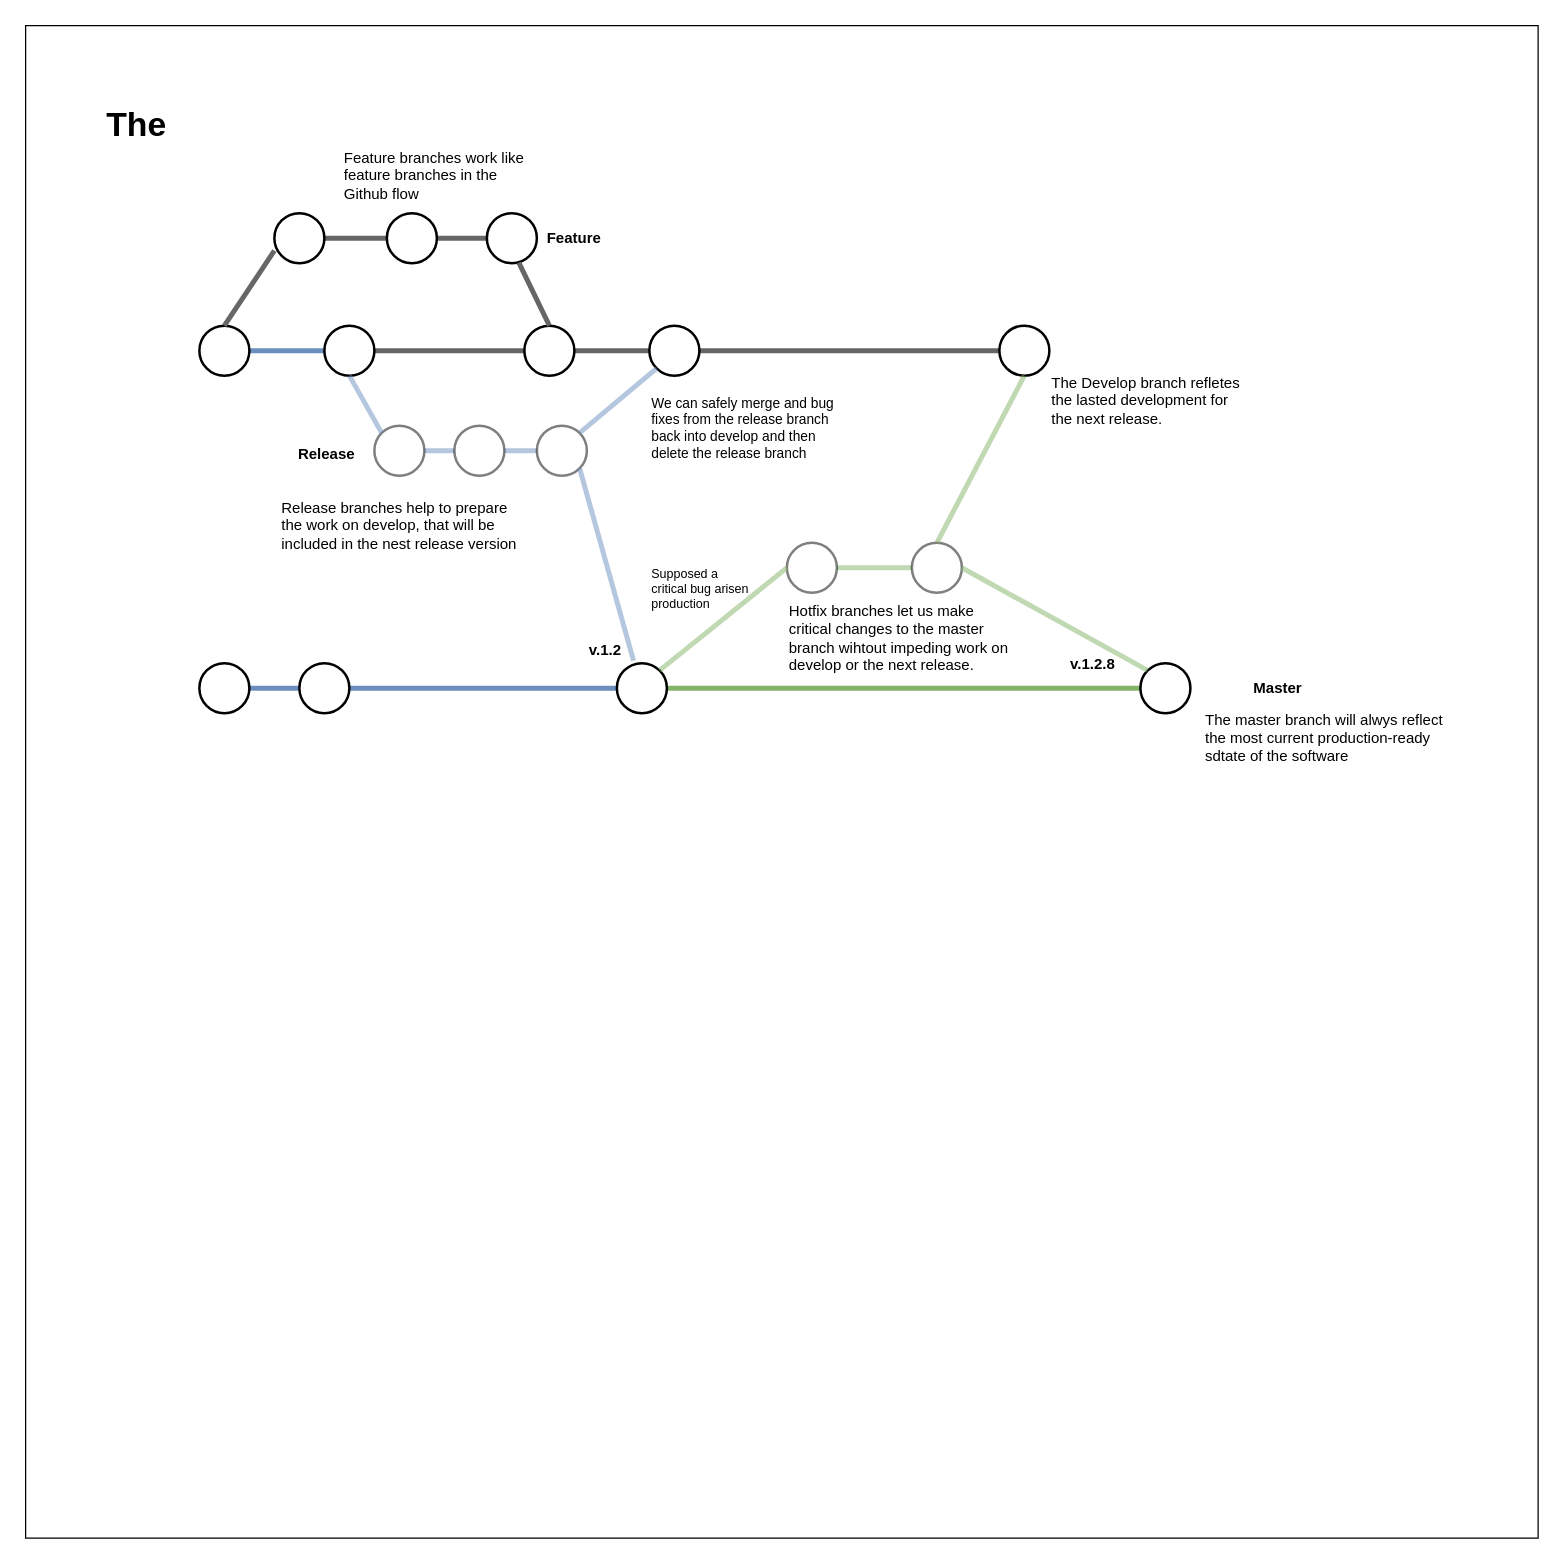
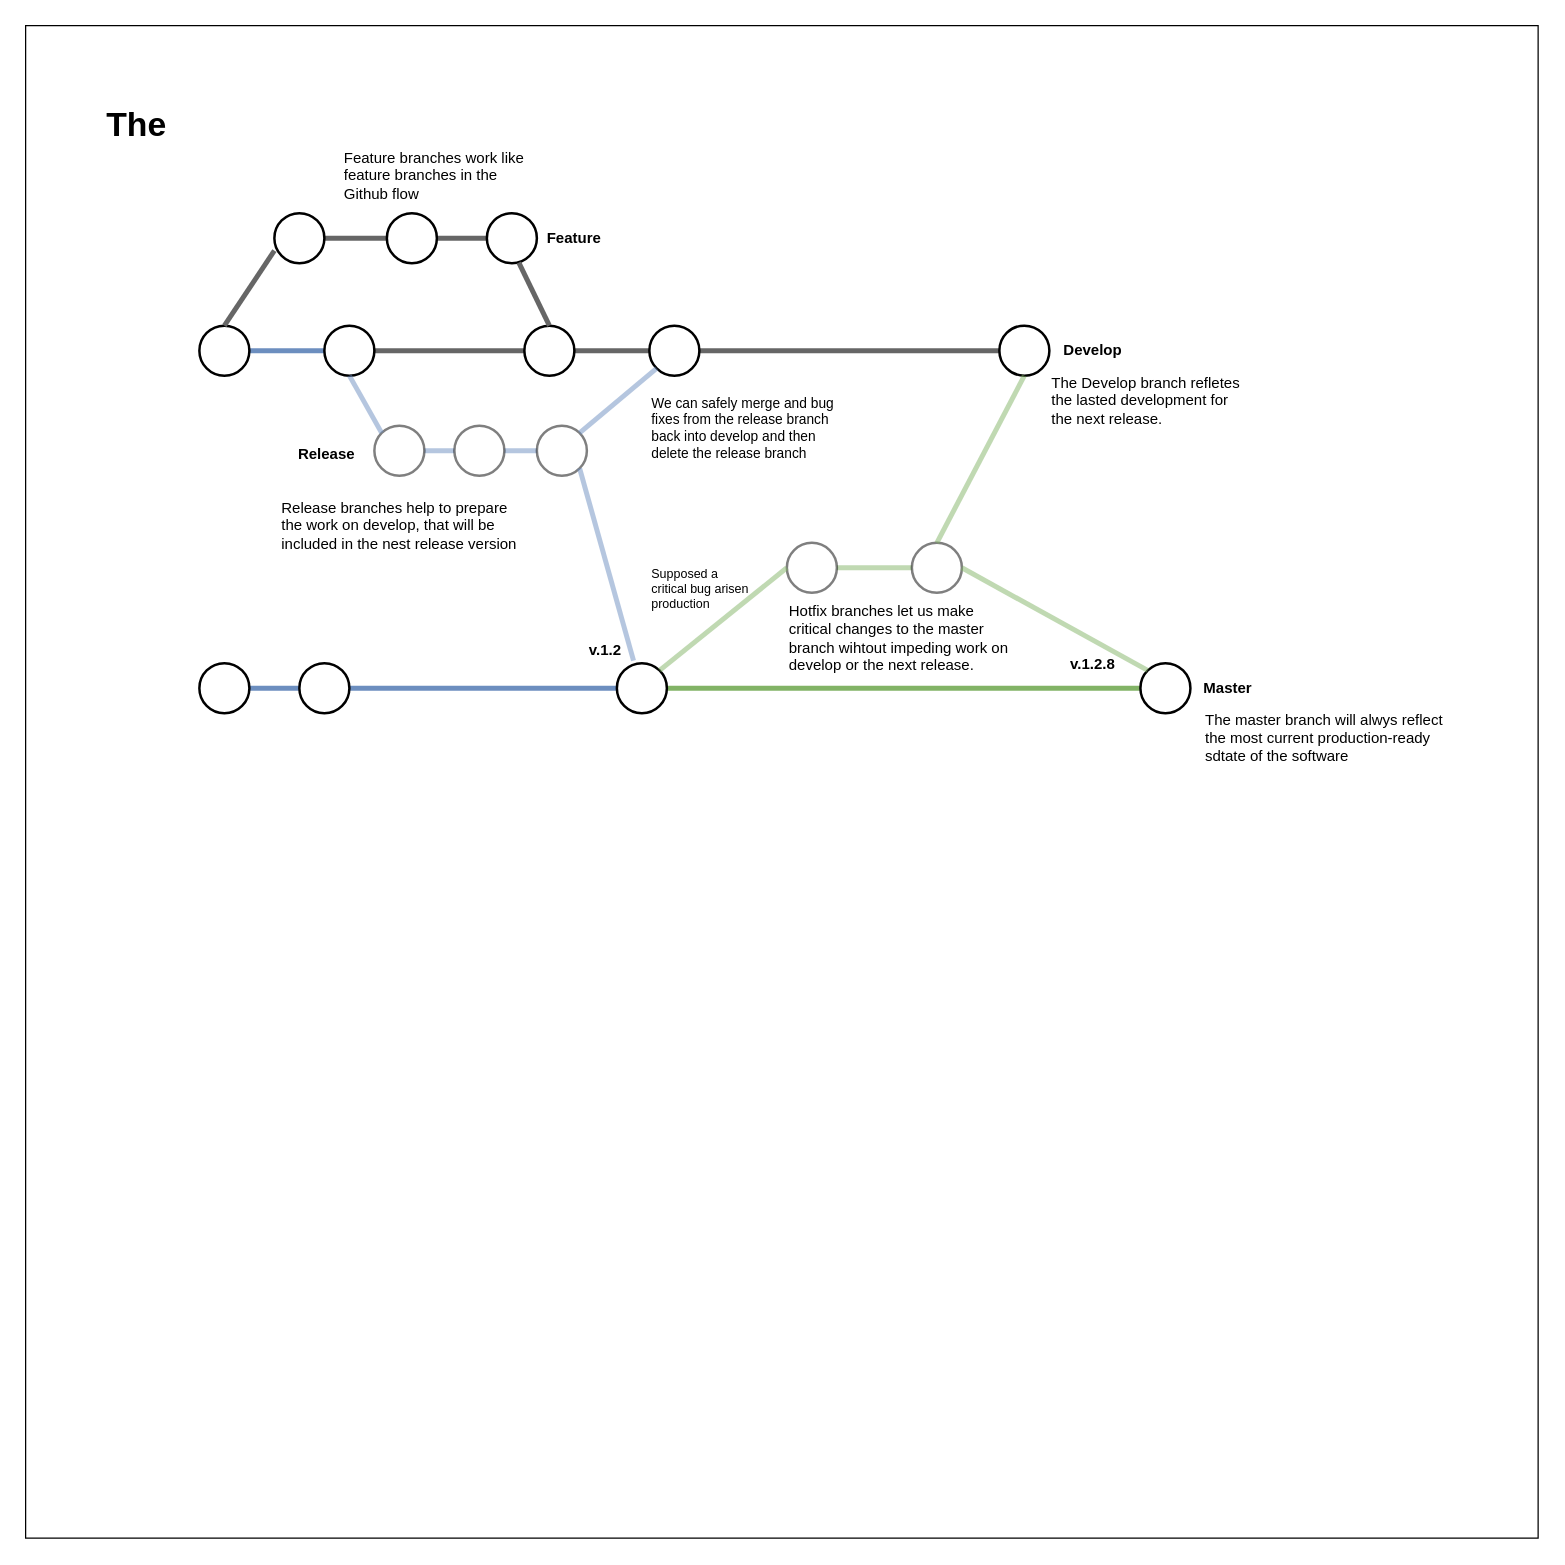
  <mxCell id="0" />
  <mxCell id="1" parent="0" />
  <mxCell id="2" value="" style="whiteSpace=wrap;html=1;aspect=fixed;fontSize=11;align=left;" vertex="1" parent="1"><mxGeometry x="20" y="20" width="1210" height="1210" as="geometry" /></mxCell>
  <mxCell id="3" style="edgeStyle=orthogonalEdgeStyle;rounded=0;orthogonalLoop=1;jettySize=auto;html=1;entryX=0;entryY=0.5;entryDx=0;entryDy=0;entryPerimeter=0;endArrow=none;endFill=0;strokeWidth=4;fillColor=#dae8fc;strokeColor=#6c8ebf;" edge="1" parent="1" source="4" target="9"><mxGeometry relative="1" as="geometry" /></mxCell>
  <mxCell id="4" value="" style="strokeWidth=2;html=1;shape=mxgraph.flowchart.start_2;whiteSpace=wrap;" vertex="1" parent="1"><mxGeometry x="159" y="260" width="40" height="40" as="geometry" /></mxCell>
  <mxCell id="5" style="edgeStyle=orthogonalEdgeStyle;rounded=0;orthogonalLoop=1;jettySize=auto;html=1;endArrow=none;endFill=0;fillColor=#dae8fc;strokeColor=#6c8ebf;strokeWidth=4;" edge="1" parent="1" source="6" target="11"><mxGeometry relative="1" as="geometry" /></mxCell>
  <mxCell id="6" value="" style="strokeWidth=2;html=1;shape=mxgraph.flowchart.start_2;whiteSpace=wrap;" vertex="1" parent="1"><mxGeometry x="159" y="530" width="40" height="40" as="geometry" /></mxCell>
  <mxCell id="7" value="The master branch will alwys reflect the most current production-ready sdtate of the software" style="text;html=1;strokeColor=none;fillColor=none;align=left;verticalAlign=middle;whiteSpace=wrap;rounded=0;" vertex="1" parent="1"><mxGeometry x="961.84" y="570" width="207.16" height="40" as="geometry" /></mxCell>
  <mxCell id="8" style="edgeStyle=orthogonalEdgeStyle;rounded=0;orthogonalLoop=1;jettySize=auto;html=1;entryX=0;entryY=0.5;entryDx=0;entryDy=0;entryPerimeter=0;endArrow=none;endFill=0;strokeWidth=4;fillColor=#f5f5f5;strokeColor=#666666;" edge="1" parent="1" source="9" target="13"><mxGeometry relative="1" as="geometry"><mxPoint x="339" y="280" as="targetPoint" /></mxGeometry></mxCell>
  <mxCell id="9" value="" style="strokeWidth=2;html=1;shape=mxgraph.flowchart.start_2;whiteSpace=wrap;" vertex="1" parent="1"><mxGeometry x="259" y="260" width="40" height="40" as="geometry" /></mxCell>
  <mxCell id="10" style="edgeStyle=orthogonalEdgeStyle;rounded=0;orthogonalLoop=1;jettySize=auto;html=1;entryX=0;entryY=0.5;entryDx=0;entryDy=0;entryPerimeter=0;strokeWidth=4;endArrow=none;endFill=0;fillColor=#dae8fc;strokeColor=#6c8ebf;" edge="1" parent="1" source="11" target="39"><mxGeometry relative="1" as="geometry" /></mxCell>
  <mxCell id="11" value="" style="strokeWidth=2;html=1;shape=mxgraph.flowchart.start_2;whiteSpace=wrap;" vertex="1" parent="1"><mxGeometry x="239" y="530" width="40" height="40" as="geometry" /></mxCell>
  <mxCell id="12" style="edgeStyle=orthogonalEdgeStyle;rounded=0;orthogonalLoop=1;jettySize=auto;html=1;entryX=0;entryY=0.5;entryDx=0;entryDy=0;entryPerimeter=0;endArrow=none;endFill=0;strokeWidth=4;fillColor=#f5f5f5;strokeColor=#666666;" edge="1" parent="1" source="13" target="28"><mxGeometry relative="1" as="geometry" /></mxCell>
  <mxCell id="13" value="" style="strokeWidth=2;html=1;shape=mxgraph.flowchart.start_2;whiteSpace=wrap;" vertex="1" parent="1"><mxGeometry x="419" y="260" width="40" height="40" as="geometry" /></mxCell>
+ <mxCell id="14" value="Develop" style="text;html=1;strokeColor=none;fillColor=none;align=center;verticalAlign=middle;whiteSpace=wrap;rounded=0;fontStyle=1" vertex="1" parent="1"><mxGeometry x="854" y="270" width="40" height="20" as="geometry" /></mxCell>
  <mxCell id="15" value="The Develop branch refletes the lasted development for the next release.&amp;nbsp;" style="text;html=1;strokeColor=none;fillColor=none;align=left;verticalAlign=middle;whiteSpace=wrap;rounded=0;" vertex="1" parent="1"><mxGeometry x="839" y="310" width="158.16" height="20" as="geometry" /></mxCell>
  <mxCell id="16" value="Feature branches work like feature branches in the Github flow" style="text;html=1;strokeColor=none;fillColor=none;align=left;verticalAlign=middle;whiteSpace=wrap;rounded=0;" vertex="1" parent="1"><mxGeometry x="273" y="130" width="156" height="20" as="geometry" /></mxCell>
  <mxCell id="17" value="Release branches help to prepare the work on develop, that will be included in the nest release version" style="text;html=1;strokeColor=none;fillColor=none;align=left;verticalAlign=middle;whiteSpace=wrap;rounded=0;" vertex="1" parent="1"><mxGeometry x="223" y="386.25" width="196" height="67.5" as="geometry" /></mxCell>
  <mxCell id="18" value="Hotfix branches let us make critical changes to the master branch wihtout impeding work on develop or the next release." style="text;html=1;strokeColor=none;fillColor=none;align=left;verticalAlign=middle;whiteSpace=wrap;rounded=0;" vertex="1" parent="1"><mxGeometry x="629" y="500" width="185" height="20" as="geometry" /></mxCell>
  <mxCell id="19" style="edgeStyle=orthogonalEdgeStyle;rounded=0;orthogonalLoop=1;jettySize=auto;html=1;entryX=0;entryY=0.5;entryDx=0;entryDy=0;entryPerimeter=0;endArrow=none;endFill=0;strokeWidth=4;fillColor=#f5f5f5;strokeColor=#666666;" edge="1" parent="1" source="20" target="22"><mxGeometry relative="1" as="geometry" /></mxCell>
  <mxCell id="20" value="" style="strokeWidth=2;html=1;shape=mxgraph.flowchart.start_2;whiteSpace=wrap;" vertex="1" parent="1"><mxGeometry x="219" y="170" width="40" height="40" as="geometry" /></mxCell>
  <mxCell id="21" style="edgeStyle=orthogonalEdgeStyle;rounded=0;orthogonalLoop=1;jettySize=auto;html=1;entryX=0;entryY=0.5;entryDx=0;entryDy=0;entryPerimeter=0;endArrow=none;endFill=0;strokeWidth=4;fillColor=#f5f5f5;strokeColor=#666666;" edge="1" parent="1" source="22" target="23"><mxGeometry relative="1" as="geometry" /></mxCell>
  <mxCell id="22" value="" style="strokeWidth=2;html=1;shape=mxgraph.flowchart.start_2;whiteSpace=wrap;" vertex="1" parent="1"><mxGeometry x="309" y="170" width="40" height="40" as="geometry" /></mxCell>
  <mxCell id="23" value="" style="strokeWidth=2;html=1;shape=mxgraph.flowchart.start_2;whiteSpace=wrap;" vertex="1" parent="1"><mxGeometry x="389" y="170" width="40" height="40" as="geometry" /></mxCell>
  <mxCell id="24" value="" style="endArrow=none;html=1;entryX=0;entryY=0.75;entryDx=0;entryDy=0;entryPerimeter=0;endFill=0;strokeWidth=4;fillColor=#f5f5f5;strokeColor=#666666;" edge="1" parent="1" target="20"><mxGeometry width="50" height="50" relative="1" as="geometry"><mxPoint x="179" y="260" as="sourcePoint" /><mxPoint x="229" y="210" as="targetPoint" /></mxGeometry></mxCell>
  <mxCell id="25" value="" style="endArrow=none;html=1;exitX=0.639;exitY=0.99;exitDx=0;exitDy=0;exitPerimeter=0;entryX=0.5;entryY=0;entryDx=0;entryDy=0;entryPerimeter=0;endFill=0;strokeWidth=4;fillColor=#f5f5f5;strokeColor=#666666;" edge="1" parent="1" source="23" target="13"><mxGeometry width="50" height="50" relative="1" as="geometry"><mxPoint x="439" y="230" as="sourcePoint" /><mxPoint x="479" y="240" as="targetPoint" /></mxGeometry></mxCell>
  <mxCell id="26" value="Feature" style="text;html=1;strokeColor=none;fillColor=none;align=center;verticalAlign=middle;whiteSpace=wrap;rounded=0;fontStyle=1" vertex="1" parent="1"><mxGeometry x="439" y="180" width="40" height="20" as="geometry" /></mxCell>
  <mxCell id="27" style="edgeStyle=orthogonalEdgeStyle;rounded=0;orthogonalLoop=1;jettySize=auto;html=1;entryX=0;entryY=0.5;entryDx=0;entryDy=0;entryPerimeter=0;endArrow=none;endFill=0;fillColor=#f5f5f5;strokeColor=#666666;strokeWidth=4;" edge="1" parent="1" source="28" target="29"><mxGeometry relative="1" as="geometry" /></mxCell>
  <mxCell id="28" value="" style="strokeWidth=2;html=1;shape=mxgraph.flowchart.start_2;whiteSpace=wrap;" vertex="1" parent="1"><mxGeometry x="519" y="260" width="40" height="40" as="geometry" /></mxCell>
  <mxCell id="29" value="" style="strokeWidth=2;html=1;shape=mxgraph.flowchart.start_2;whiteSpace=wrap;" vertex="1" parent="1"><mxGeometry x="799" y="260" width="40" height="40" as="geometry" /></mxCell>
  <mxCell id="30" style="edgeStyle=orthogonalEdgeStyle;rounded=0;orthogonalLoop=1;jettySize=auto;html=1;entryX=0;entryY=0.5;entryDx=0;entryDy=0;entryPerimeter=0;endArrow=none;endFill=0;strokeWidth=4;fillColor=#dae8fc;strokeColor=#6c8ebf;opacity=50;" edge="1" parent="1" source="31" target="33"><mxGeometry relative="1" as="geometry" /></mxCell>
  <mxCell id="31" value="" style="strokeWidth=2;html=1;shape=mxgraph.flowchart.start_2;whiteSpace=wrap;opacity=50;" vertex="1" parent="1"><mxGeometry x="299" y="340" width="40" height="40" as="geometry" /></mxCell>
  <mxCell id="32" style="edgeStyle=orthogonalEdgeStyle;rounded=0;orthogonalLoop=1;jettySize=auto;html=1;entryX=0;entryY=0.5;entryDx=0;entryDy=0;entryPerimeter=0;endArrow=none;endFill=0;strokeWidth=4;fillColor=#dae8fc;strokeColor=#6c8ebf;opacity=50;" edge="1" parent="1" source="33" target="34"><mxGeometry relative="1" as="geometry" /></mxCell>
  <mxCell id="33" value="" style="strokeWidth=2;html=1;shape=mxgraph.flowchart.start_2;whiteSpace=wrap;opacity=50;" vertex="1" parent="1"><mxGeometry x="363" y="340" width="40" height="40" as="geometry" /></mxCell>
  <mxCell id="34" value="" style="strokeWidth=2;html=1;shape=mxgraph.flowchart.start_2;whiteSpace=wrap;opacity=50;" vertex="1" parent="1"><mxGeometry x="429" y="340" width="40" height="40" as="geometry" /></mxCell>
  <mxCell id="35" value="" style="endArrow=none;html=1;entryX=0.145;entryY=0.855;entryDx=0;entryDy=0;entryPerimeter=0;exitX=0.855;exitY=0.145;exitDx=0;exitDy=0;exitPerimeter=0;endFill=0;fontSize=11;strokeWidth=4;fillColor=#dae8fc;strokeColor=#6c8ebf;opacity=50;" edge="1" parent="1" source="34" target="28"><mxGeometry width="50" height="50" relative="1" as="geometry"><mxPoint x="519" y="360" as="sourcePoint" /><mxPoint x="589" y="330" as="targetPoint" /></mxGeometry></mxCell>
  <mxCell id="36" value="" style="endArrow=none;html=1;entryX=0.145;entryY=0.145;entryDx=0;entryDy=0;entryPerimeter=0;exitX=0.5;exitY=1;exitDx=0;exitDy=0;exitPerimeter=0;endFill=0;strokeWidth=4;fillColor=#dae8fc;strokeColor=#6c8ebf;opacity=50;" edge="1" parent="1" source="9" target="31"><mxGeometry width="50" height="50" relative="1" as="geometry"><mxPoint x="224" y="340" as="sourcePoint" /><mxPoint x="294" y="310" as="targetPoint" /></mxGeometry></mxCell>
  <mxCell id="37" value="Release" style="text;html=1;strokeColor=none;fillColor=none;align=center;verticalAlign=middle;whiteSpace=wrap;rounded=0;fontStyle=1" vertex="1" parent="1"><mxGeometry x="241" y="353" width="40" height="20" as="geometry" /></mxCell>
  <mxCell id="38" style="edgeStyle=orthogonalEdgeStyle;rounded=0;orthogonalLoop=1;jettySize=auto;html=1;entryX=0;entryY=0.5;entryDx=0;entryDy=0;entryPerimeter=0;endArrow=none;endFill=0;exitX=1;exitY=0.5;exitDx=0;exitDy=0;exitPerimeter=0;fillColor=#d5e8d4;strokeColor=#82b366;strokeWidth=4;" edge="1" parent="1" source="39" target="40"><mxGeometry relative="1" as="geometry"><mxPoint x="682" y="550" as="sourcePoint" /></mxGeometry></mxCell>
  <mxCell id="39" value="" style="strokeWidth=2;html=1;shape=mxgraph.flowchart.start_2;whiteSpace=wrap;" vertex="1" parent="1"><mxGeometry x="493" y="530" width="40" height="40" as="geometry" /></mxCell>
  <mxCell id="40" value="" style="strokeWidth=2;html=1;shape=mxgraph.flowchart.start_2;whiteSpace=wrap;" vertex="1" parent="1"><mxGeometry x="911.84" y="530" width="40" height="40" as="geometry" /></mxCell>
  <mxCell id="41" value="" style="endArrow=none;html=1;entryX=0.333;entryY=-0.05;entryDx=0;entryDy=0;entryPerimeter=0;exitX=0.855;exitY=0.855;exitDx=0;exitDy=0;exitPerimeter=0;endFill=0;strokeWidth=4;fillColor=#dae8fc;strokeColor=#6c8ebf;opacity=50;" edge="1" parent="1" source="34" target="39"><mxGeometry width="50" height="50" relative="1" as="geometry"><mxPoint x="483.2" y="355.8" as="sourcePoint" /><mxPoint x="543.88" y="309.92" as="targetPoint" /></mxGeometry></mxCell>
- <mxCell id="42" value="Master" style="text;html=1;strokeColor=none;fillColor=none;align=center;verticalAlign=middle;whiteSpace=wrap;rounded=0;fontStyle=1" vertex="1" parent="1"><mxGeometry x="1001.84" y="540" width="40" height="20" as="geometry" /></mxCell>
+ <mxCell id="42" value="Master" style="text;html=1;strokeColor=none;fillColor=none;align=center;verticalAlign=middle;whiteSpace=wrap;rounded=0;fontStyle=1" vertex="1" parent="1"><mxGeometry x="961.84" y="540" width="40" height="20" as="geometry" /></mxCell>
  <mxCell id="43" style="edgeStyle=orthogonalEdgeStyle;rounded=0;orthogonalLoop=1;jettySize=auto;html=1;entryX=0;entryY=0.5;entryDx=0;entryDy=0;entryPerimeter=0;endArrow=none;endFill=0;fillColor=#d5e8d4;strokeColor=#82b366;strokeWidth=4;opacity=50;" edge="1" parent="1" source="44" target="45"><mxGeometry relative="1" as="geometry" /></mxCell>
  <mxCell id="44" value="" style="strokeWidth=2;html=1;shape=mxgraph.flowchart.start_2;whiteSpace=wrap;opacity=50;" vertex="1" parent="1"><mxGeometry x="629" y="433.75" width="40" height="40" as="geometry" /></mxCell>
  <mxCell id="45" value="" style="strokeWidth=2;html=1;shape=mxgraph.flowchart.start_2;whiteSpace=wrap;opacity=50;" vertex="1" parent="1"><mxGeometry x="729" y="433.75" width="40" height="40" as="geometry" /></mxCell>
  <mxCell id="46" value="" style="endArrow=none;html=1;entryX=0.145;entryY=0.145;entryDx=0;entryDy=0;entryPerimeter=0;exitX=1;exitY=0.5;exitDx=0;exitDy=0;exitPerimeter=0;endFill=0;fillColor=#d5e8d4;strokeColor=#82b366;strokeWidth=4;opacity=50;" edge="1" parent="1" source="45" target="40"><mxGeometry width="50" height="50" relative="1" as="geometry"><mxPoint x="831.84" y="448.1" as="sourcePoint" /><mxPoint x="880.96" y="551.9" as="targetPoint" /></mxGeometry></mxCell>
  <mxCell id="47" value="" style="endArrow=none;html=1;entryX=0;entryY=0.5;entryDx=0;entryDy=0;entryPerimeter=0;exitX=0.855;exitY=0.145;exitDx=0;exitDy=0;exitPerimeter=0;endFill=0;fillColor=#d5e8d4;strokeColor=#82b366;strokeWidth=4;opacity=50;" edge="1" parent="1" source="39" target="44"><mxGeometry width="50" height="50" relative="1" as="geometry"><mxPoint x="670.16" y="530.52" as="sourcePoint" /><mxPoint x="676.72" y="309.92" as="targetPoint" /></mxGeometry></mxCell>
  <mxCell id="48" value="" style="endArrow=none;html=1;entryX=0.5;entryY=1;entryDx=0;entryDy=0;entryPerimeter=0;endFill=0;strokeWidth=4;fillColor=#d5e8d4;strokeColor=#82b366;opacity=50;exitX=0.5;exitY=0;exitDx=0;exitDy=0;exitPerimeter=0;" edge="1" parent="1" source="45" target="29"><mxGeometry width="50" height="50" relative="1" as="geometry"><mxPoint x="699" y="380" as="sourcePoint" /><mxPoint x="746.48" y="333.68" as="targetPoint" /></mxGeometry></mxCell>
  <mxCell id="49" value="v.1.2" style="text;html=1;strokeColor=none;fillColor=none;align=center;verticalAlign=middle;whiteSpace=wrap;rounded=0;fontStyle=1" vertex="1" parent="1"><mxGeometry x="464" y="510" width="40" height="20" as="geometry" /></mxCell>
  <mxCell id="50" value="&lt;font style=&quot;font-size: 11px&quot;&gt;We can safely merge and bug fixes from the release branch back into develop and then delete the release branch&lt;/font&gt;" style="text;html=1;strokeColor=none;fillColor=none;align=left;verticalAlign=middle;whiteSpace=wrap;rounded=0;fontStyle=0;fontSize=10;" vertex="1" parent="1"><mxGeometry x="519" y="332" width="160" height="20" as="geometry" /></mxCell>
  <mxCell id="51" value="Supposed a critical bug arisen production" style="text;html=1;strokeColor=none;fillColor=none;align=left;verticalAlign=middle;whiteSpace=wrap;rounded=0;fontStyle=0;fontSize=10;" vertex="1" parent="1"><mxGeometry x="519" y="460" width="82.5" height="20" as="geometry" /></mxCell>
  <mxCell id="52" value="v.1.2.8" style="text;html=1;strokeColor=none;fillColor=none;align=center;verticalAlign=middle;whiteSpace=wrap;rounded=0;fontStyle=1" vertex="1" parent="1"><mxGeometry x="854" y="521" width="40" height="20" as="geometry" /></mxCell>
  <mxCell id="53" value="&lt;font style=&quot;font-size: 27px&quot;&gt;&lt;b&gt;The&lt;/b&gt;&lt;/font&gt;" style="text;html=1;strokeColor=none;fillColor=none;align=center;verticalAlign=middle;whiteSpace=wrap;rounded=0;fontSize=11;opacity=50;" vertex="1" parent="1"><mxGeometry x="89" y="90" width="40" height="20" as="geometry" /></mxCell>
